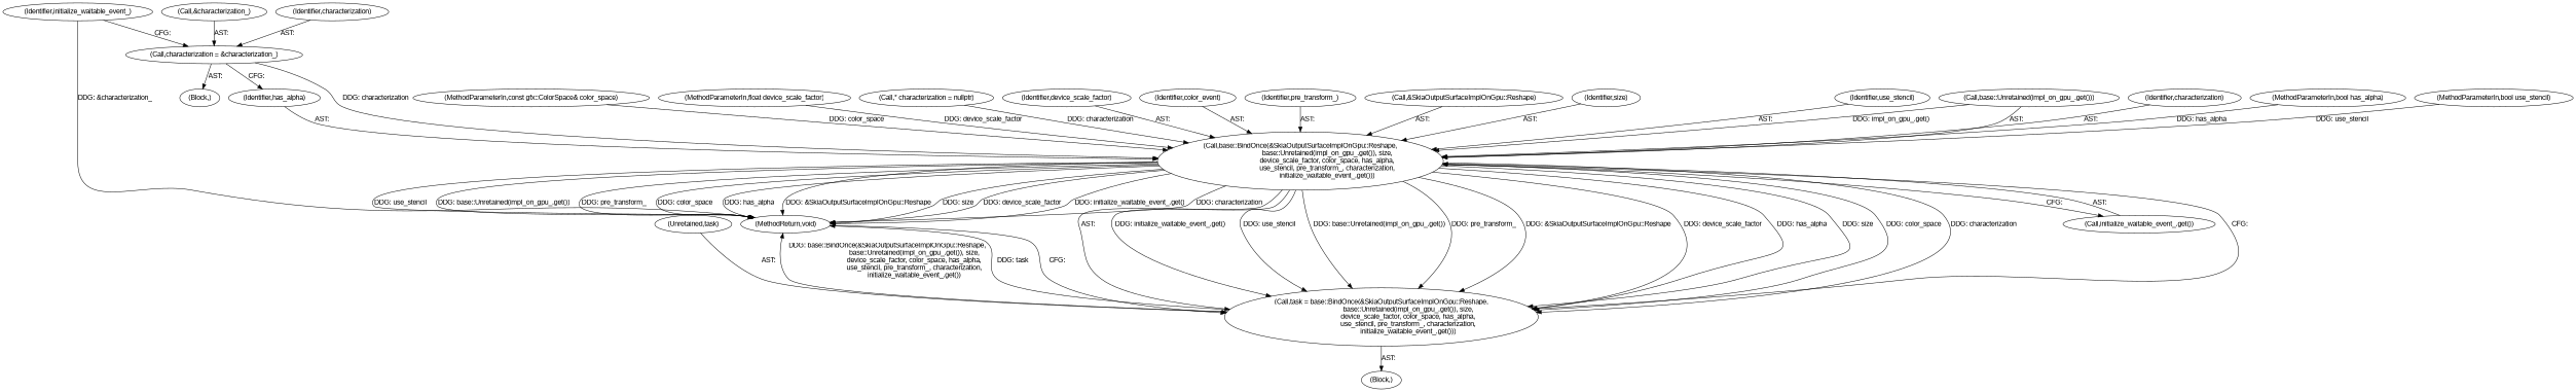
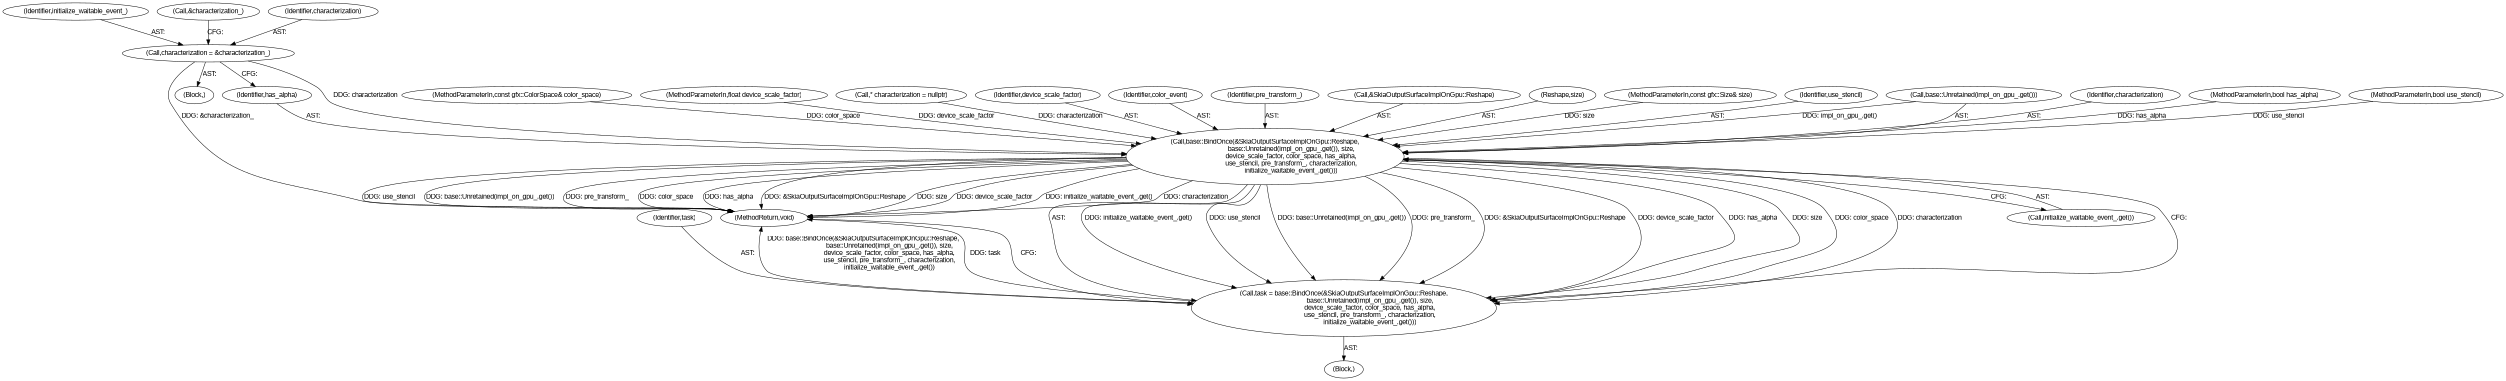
  digraph {
    fontname="Liberation Sans"
    node [fontname="Liberation Sans"]
    edge [fontname="Liberation Sans"]
    n1 [label="(Call,characterization = &characterization_)"]
    n2 [label="(Call,base::BindOnce(&SkiaOutputSurfaceImplOnGpu::Reshape,\n                             base::Unretained(impl_on_gpu_.get()), size,\n                             device_scale_factor, color_space, has_alpha,\n                             use_stencil, pre_transform_, characterization,\n                             initialize_waitable_event_.get()))"]
    n3 [label="(MethodReturn,void)"]
    n4 [label="(Block,)"]
    n5 [label="(Identifier,has_alpha)"]
    n6 [label="(Call,task = base::BindOnce(&SkiaOutputSurfaceImplOnGpu::Reshape,\n                             base::Unretained(impl_on_gpu_.get()), size,\n                             device_scale_factor, color_space, has_alpha,\n                             use_stencil, pre_transform_, characterization,\n                             initialize_waitable_event_.get()))"]
    n7 [label="(Call,initialize_waitable_event_.get())"]
    n8 [label="(Call,&characterization_)"]
    n9 [label="(Block,)"]
    n10 [label="(MethodParameterIn,const gfx::ColorSpace& color_space)"]
    n11 [label="(MethodParameterIn,float device_scale_factor)"]
    n12 [label="(Identifier,initialize_waitable_event_)"]
    n13 [label="(Call,* characterization = nullptr)"]
    n14 [label="(Identifier,device_scale_factor)"]
    n15 [label="(Identifier,color_event)"]
    n16 [label="(Identifier,pre_transform_)"]
    n17 [label="(Call,&SkiaOutputSurfaceImplOnGpu::Reshape)"]
-   n18 [label="(Unretained,task)"]
+   n18 [label="(Identifier,task)"]
    n19 [label="(Identifier,characterization)"]
-   n20 [label="(Identifier,size)"]
+   n20 [label="(Reshape,size)"]
+   n21 [label="(MethodParameterIn,const gfx::Size& size)"]
    n22 [label="(Identifier,use_stencil)"]
    n23 [label="(Call,base::Unretained(impl_on_gpu_.get()))"]
    n24 [label="(Identifier,characterization)"]
    n25 [label="(MethodParameterIn,bool has_alpha)"]
    n26 [label="(MethodParameterIn,bool use_stencil)"]
    n1 -> n2 [label="DDG: characterization"]
-   n12 -> n3 [label="DDG: &characterization_"]
+   n1 -> n3 [label="DDG: &characterization_"]
    n1 -> n4 [label="AST: "]
    n1 -> n5 [label="CFG: "]
    n2 -> n3 [label="DDG: initialize_waitable_event_.get()"]
    n2 -> n3 [label="DDG: characterization"]
    n2 -> n3 [label="DDG: use_stencil"]
    n2 -> n3 [label="DDG: base::Unretained(impl_on_gpu_.get())"]
    n2 -> n3 [label="DDG: pre_transform_"]
    n2 -> n3 [label="DDG: color_space"]
    n2 -> n3 [label="DDG: has_alpha"]
    n2 -> n3 [label="DDG: &SkiaOutputSurfaceImplOnGpu::Reshape"]
    n2 -> n3 [label="DDG: size"]
    n2 -> n3 [label="DDG: device_scale_factor"]
    n2 -> n6 [label="AST: "]
    n2 -> n6 [label="DDG: initialize_waitable_event_.get()"]
    n2 -> n6 [label="DDG: use_stencil"]
    n2 -> n6 [label="DDG: base::Unretained(impl_on_gpu_.get())"]
    n2 -> n6 [label="DDG: pre_transform_"]
    n2 -> n6 [label="DDG: &SkiaOutputSurfaceImplOnGpu::Reshape"]
    n2 -> n6 [label="DDG: device_scale_factor"]
    n2 -> n6 [label="DDG: has_alpha"]
    n2 -> n6 [label="DDG: size"]
    n2 -> n6 [label="DDG: color_space"]
    n2 -> n6 [label="DDG: characterization"]
    n2 -> n7 [label="CFG: "]
    n3 -> n6 [label="CFG: "]
    n5 -> n2 [label="AST: "]
    n6 -> n2 [label="CFG: "]
    n6 -> n3 [label="DDG: base::BindOnce(&SkiaOutputSurfaceImplOnGpu::Reshape,\n                             base::Unretained(impl_on_gpu_.get()), size,\n                             device_scale_factor, color_space, has_alpha,\n                             use_stencil, pre_transform_, characterization,\n                             initialize_waitable_event_.get())"]
    n6 -> n3 [label="DDG: task"]
    n6 -> n9 [label="AST: "]
    n7 -> n2 [label="AST: "]
-   n8 -> n1 [label="AST: "]
+   n8 -> n1 [label="CFG: "]
    n10 -> n2 [label="DDG: color_space"]
    n11 -> n2 [label="DDG: device_scale_factor"]
-   n12 -> n1 [label="CFG: "]
+   n12 -> n1 [label="AST: "]
    n13 -> n2 [label="DDG: characterization"]
    n14 -> n2 [label="AST: "]
    n15 -> n2 [label="AST: "]
    n16 -> n2 [label="AST: "]
    n17 -> n2 [label="AST: "]
    n18 -> n6 [label="AST: "]
    n19 -> n1 [label="AST: "]
    n20 -> n2 [label="AST: "]
+   n21 -> n2 [label="DDG: size"]
    n22 -> n2 [label="AST: "]
    n23 -> n2 [label="AST: "]
    n23 -> n2 [label="DDG: impl_on_gpu_.get()"]
    n24 -> n2 [label="AST: "]
    n25 -> n2 [label="DDG: has_alpha"]
    n26 -> n2 [label="DDG: use_stencil"]
  }
